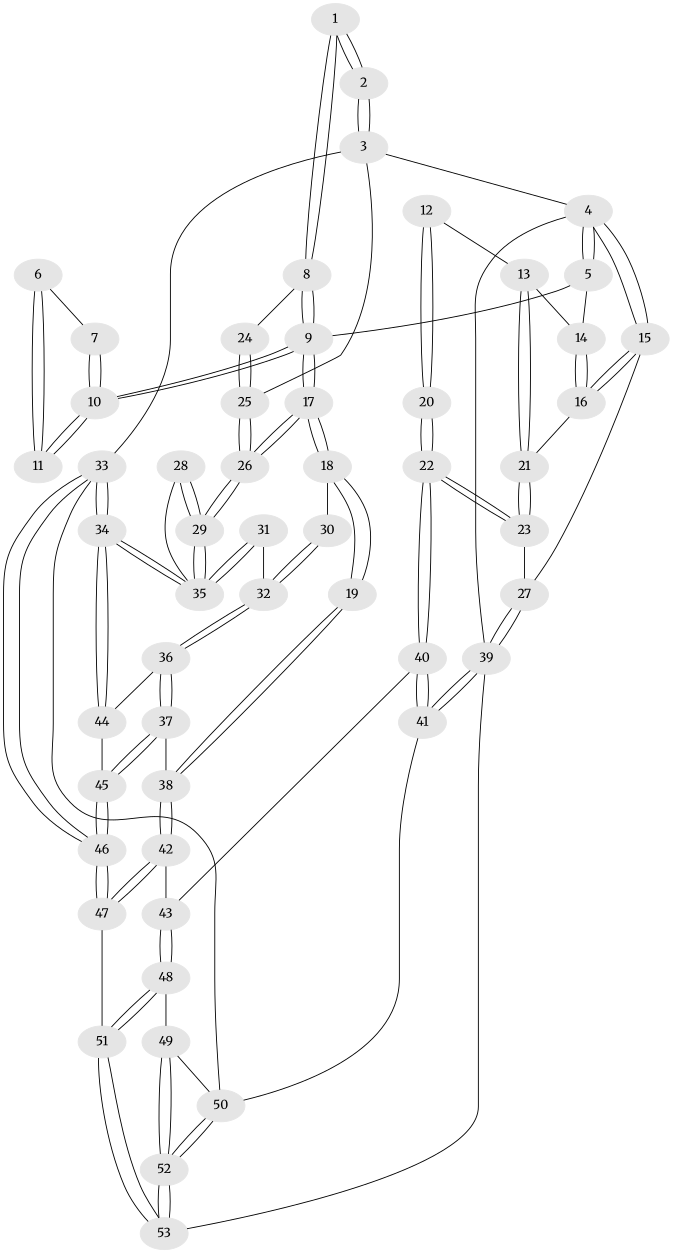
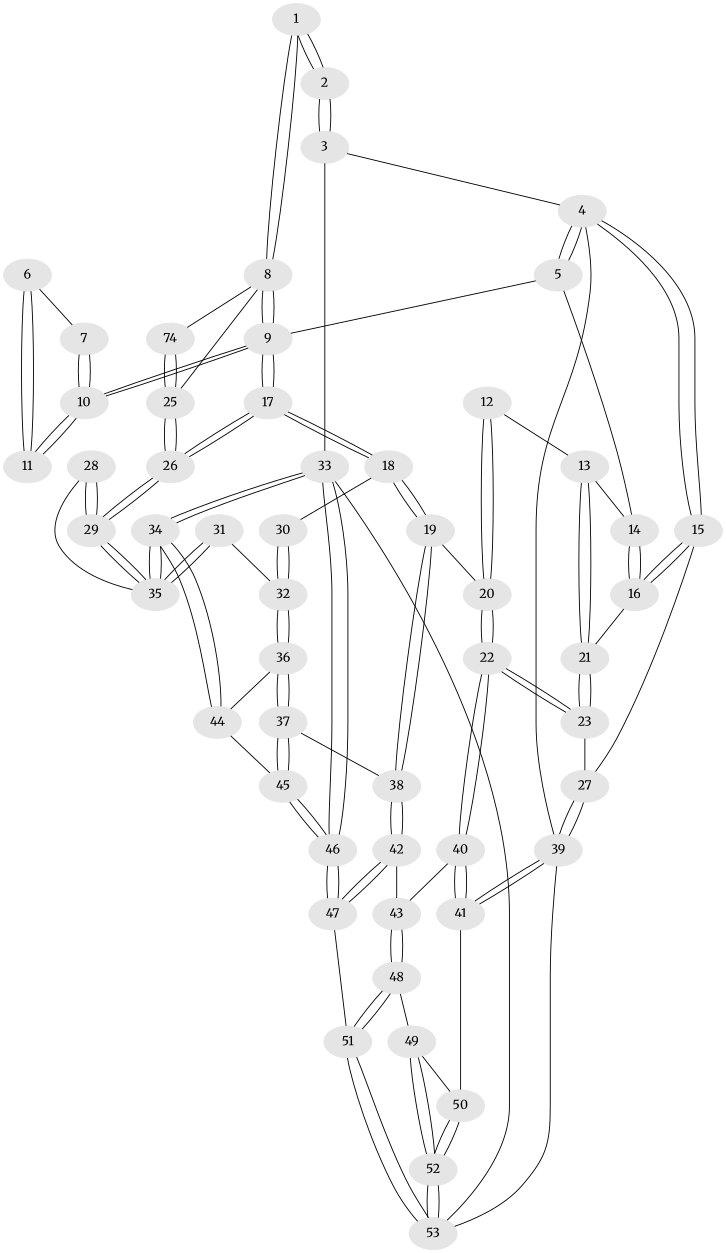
  graph {
    fontname=Merriweather
    node [color=gray90 fontname=Merriweather style=filled]
    edge [fontname=Merriweather]
    1
    2
    8
    3
    9
-   24
+   24 [label=74]
    4
    25
    33
    5
    15
    39
    26
    34
    46
    53
    14
    16
    27
    41
    6
    7
    11
    10
    17
    18
    12
    13
    20
    21
    22
    23
    19
    30
    29
    38
    32
    42
    40
    43
    35
    28
    31
    36
    44
    37
    47
    45
    50
    48
    52
    51
    49
    1 -- 2
    1 -- 2
    1 -- 8
    1 -- 8
    2 -- 3
    2 -- 3
    8 -- 9
    8 -- 9
    8 -- 24
    3 -- 4
-   3 -- 25
+   8 -- 25
    3 -- 33
    9 -- 10
    9 -- 10
    9 -- 17
    9 -- 17
    24 -- 25
    24 -- 25
    4 -- 5
    4 -- 5
    4 -- 15
    4 -- 15
    4 -- 39
    25 -- 26
    25 -- 26
    33 -- 34
    33 -- 34
    33 -- 46
    33 -- 46
-   33 -- 50
+   33 -- 53
    5 -- 9
    5 -- 14
    15 -- 16
    15 -- 16
    15 -- 27
    39 -- 53
    39 -- 41
    39 -- 41
    26 -- 29
    26 -- 29
    34 -- 35
    34 -- 35
    34 -- 44
    34 -- 44
    46 -- 47
    46 -- 47
    14 -- 16
    14 -- 16
    16 -- 21
    27 -- 39
    27 -- 39
    41 -- 50
    6 -- 7
    6 -- 11
    6 -- 11
    7 -- 10
    7 -- 10
    10 -- 11
    10 -- 11
    17 -- 26
    17 -- 26
    17 -- 18
    17 -- 18
    18 -- 19
    18 -- 19
    18 -- 30
    12 -- 13
    12 -- 20
    12 -- 20
    13 -- 14
    13 -- 21
    13 -- 21
    20 -- 22
    20 -- 22
    21 -- 23
    21 -- 23
    22 -- 23
    22 -- 23
    22 -- 40
    22 -- 40
    23 -- 27
+   19 -- 20
    19 -- 38
    19 -- 38
    30 -- 32
    30 -- 32
    29 -- 35
    29 -- 35
    38 -- 42
    38 -- 42
    32 -- 36
    32 -- 36
    42 -- 43
    42 -- 47
    42 -- 47
    40 -- 41
    40 -- 41
    40 -- 43
    43 -- 48
    43 -- 48
    28 -- 29
    28 -- 29
    28 -- 35
    31 -- 32
    31 -- 35
    31 -- 35
    36 -- 44
    36 -- 37
    36 -- 37
    44 -- 45
    37 -- 38
    37 -- 45
    37 -- 45
    47 -- 51
    45 -- 46
    45 -- 46
    50 -- 52
    50 -- 52
    48 -- 51
    48 -- 51
    48 -- 49
    52 -- 53
    52 -- 53
    51 -- 53
    51 -- 53
    49 -- 50
    49 -- 52
    49 -- 52
  }
